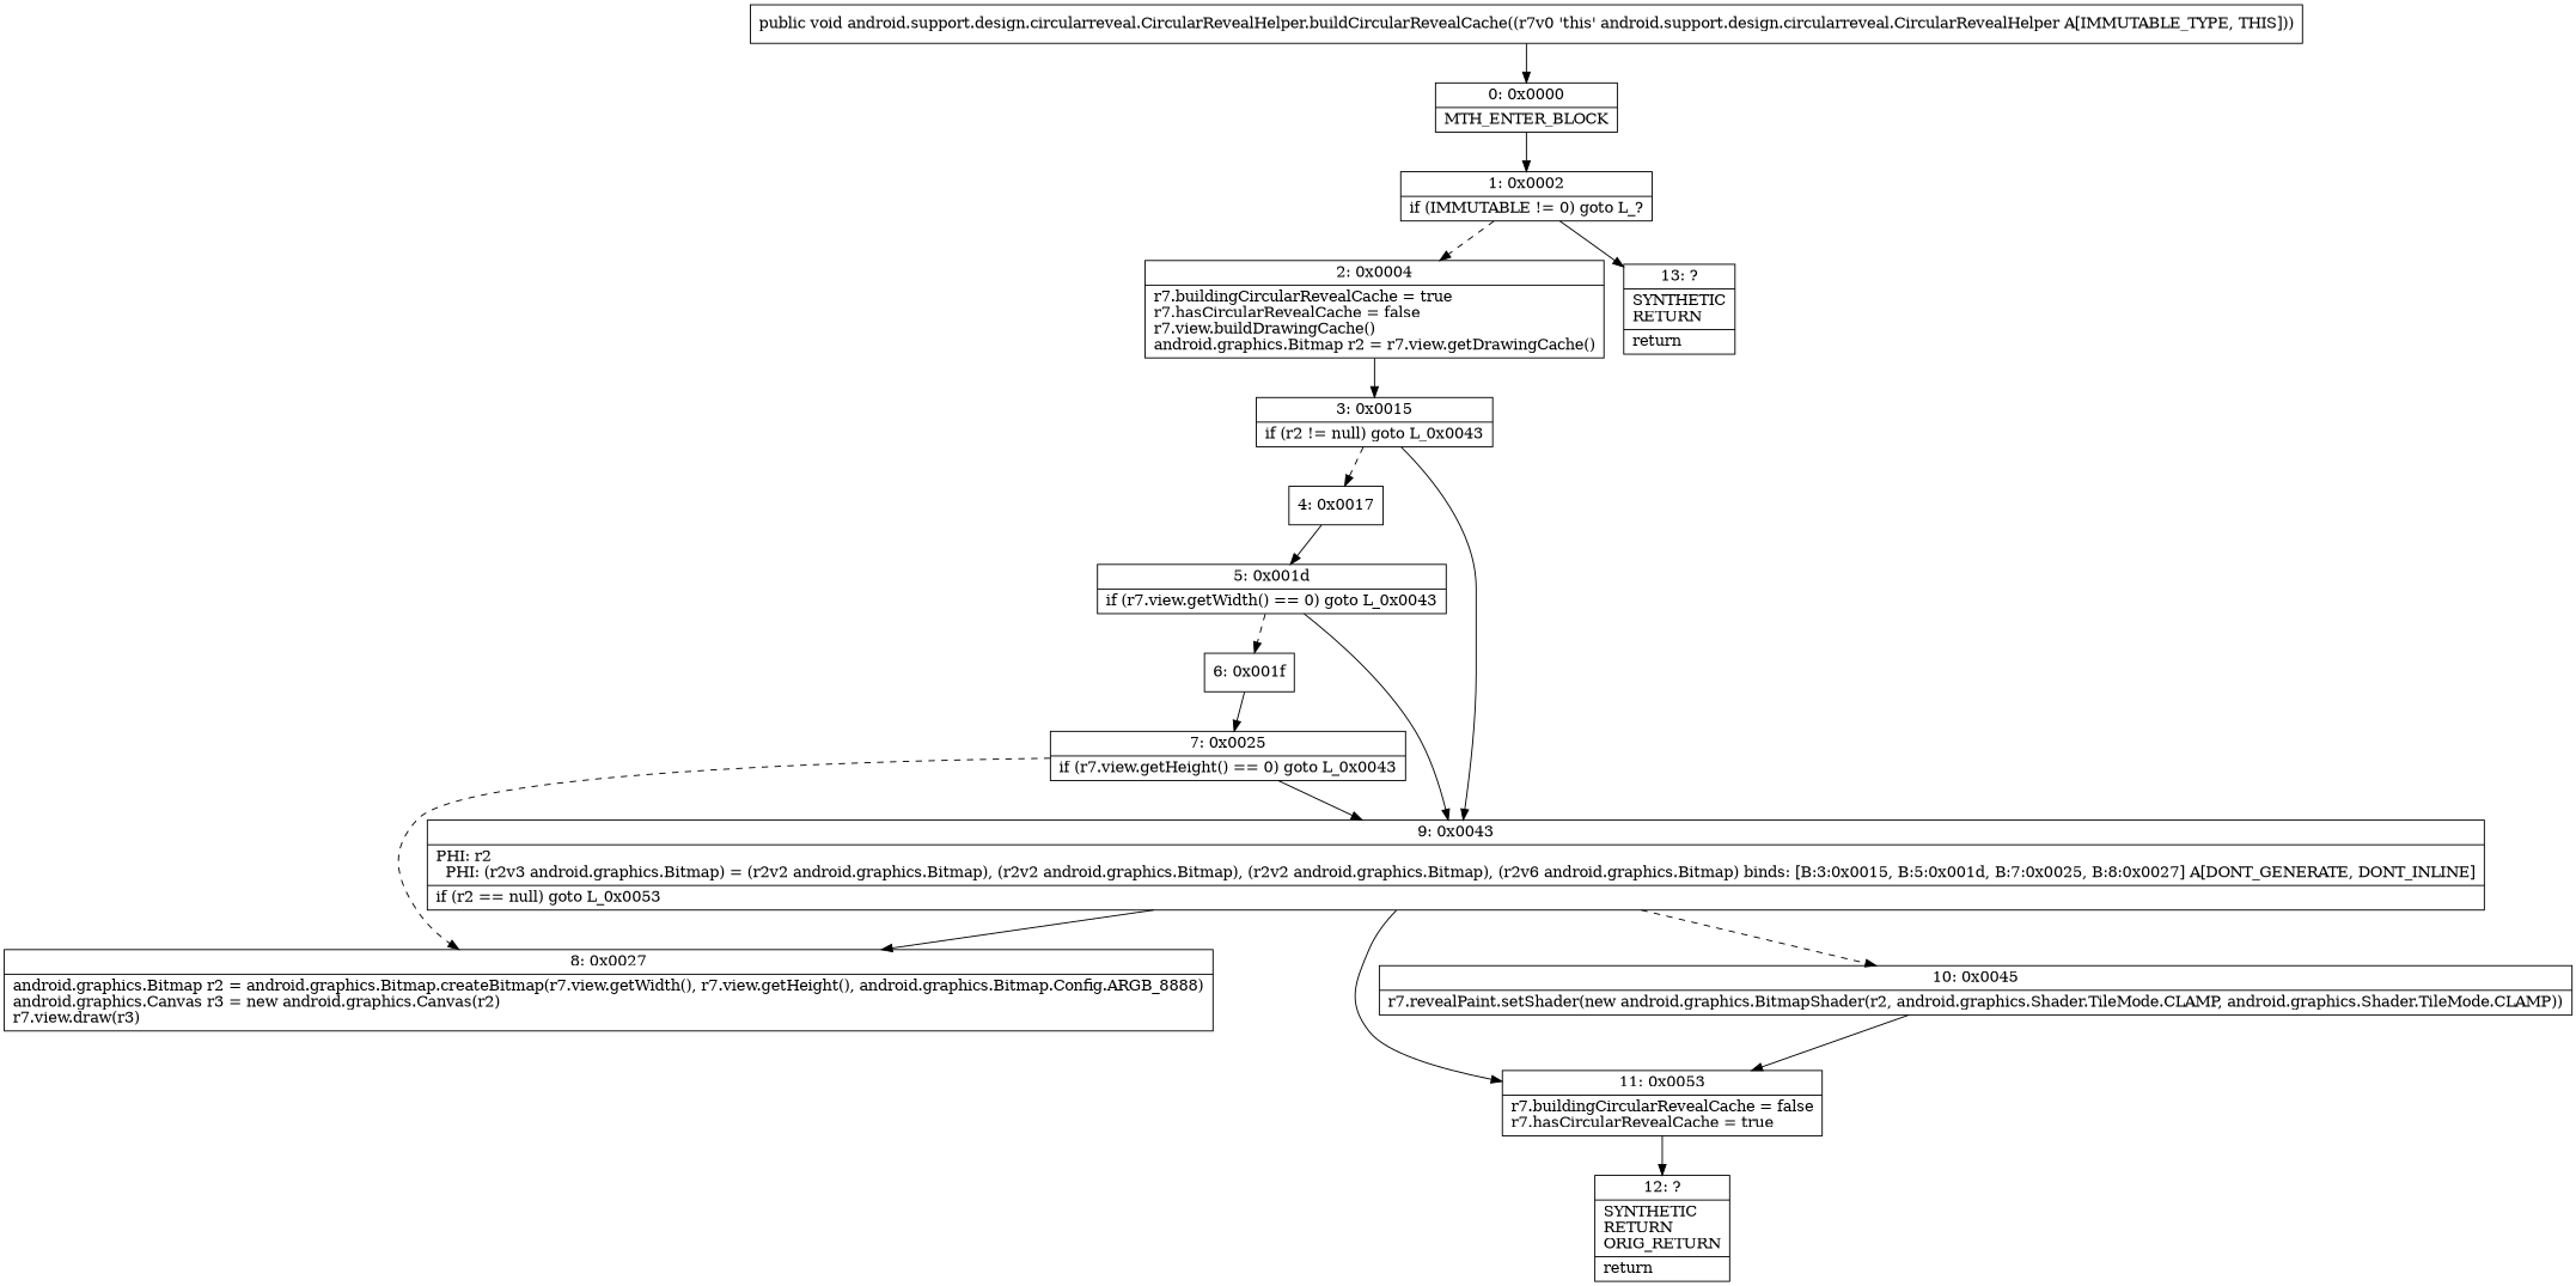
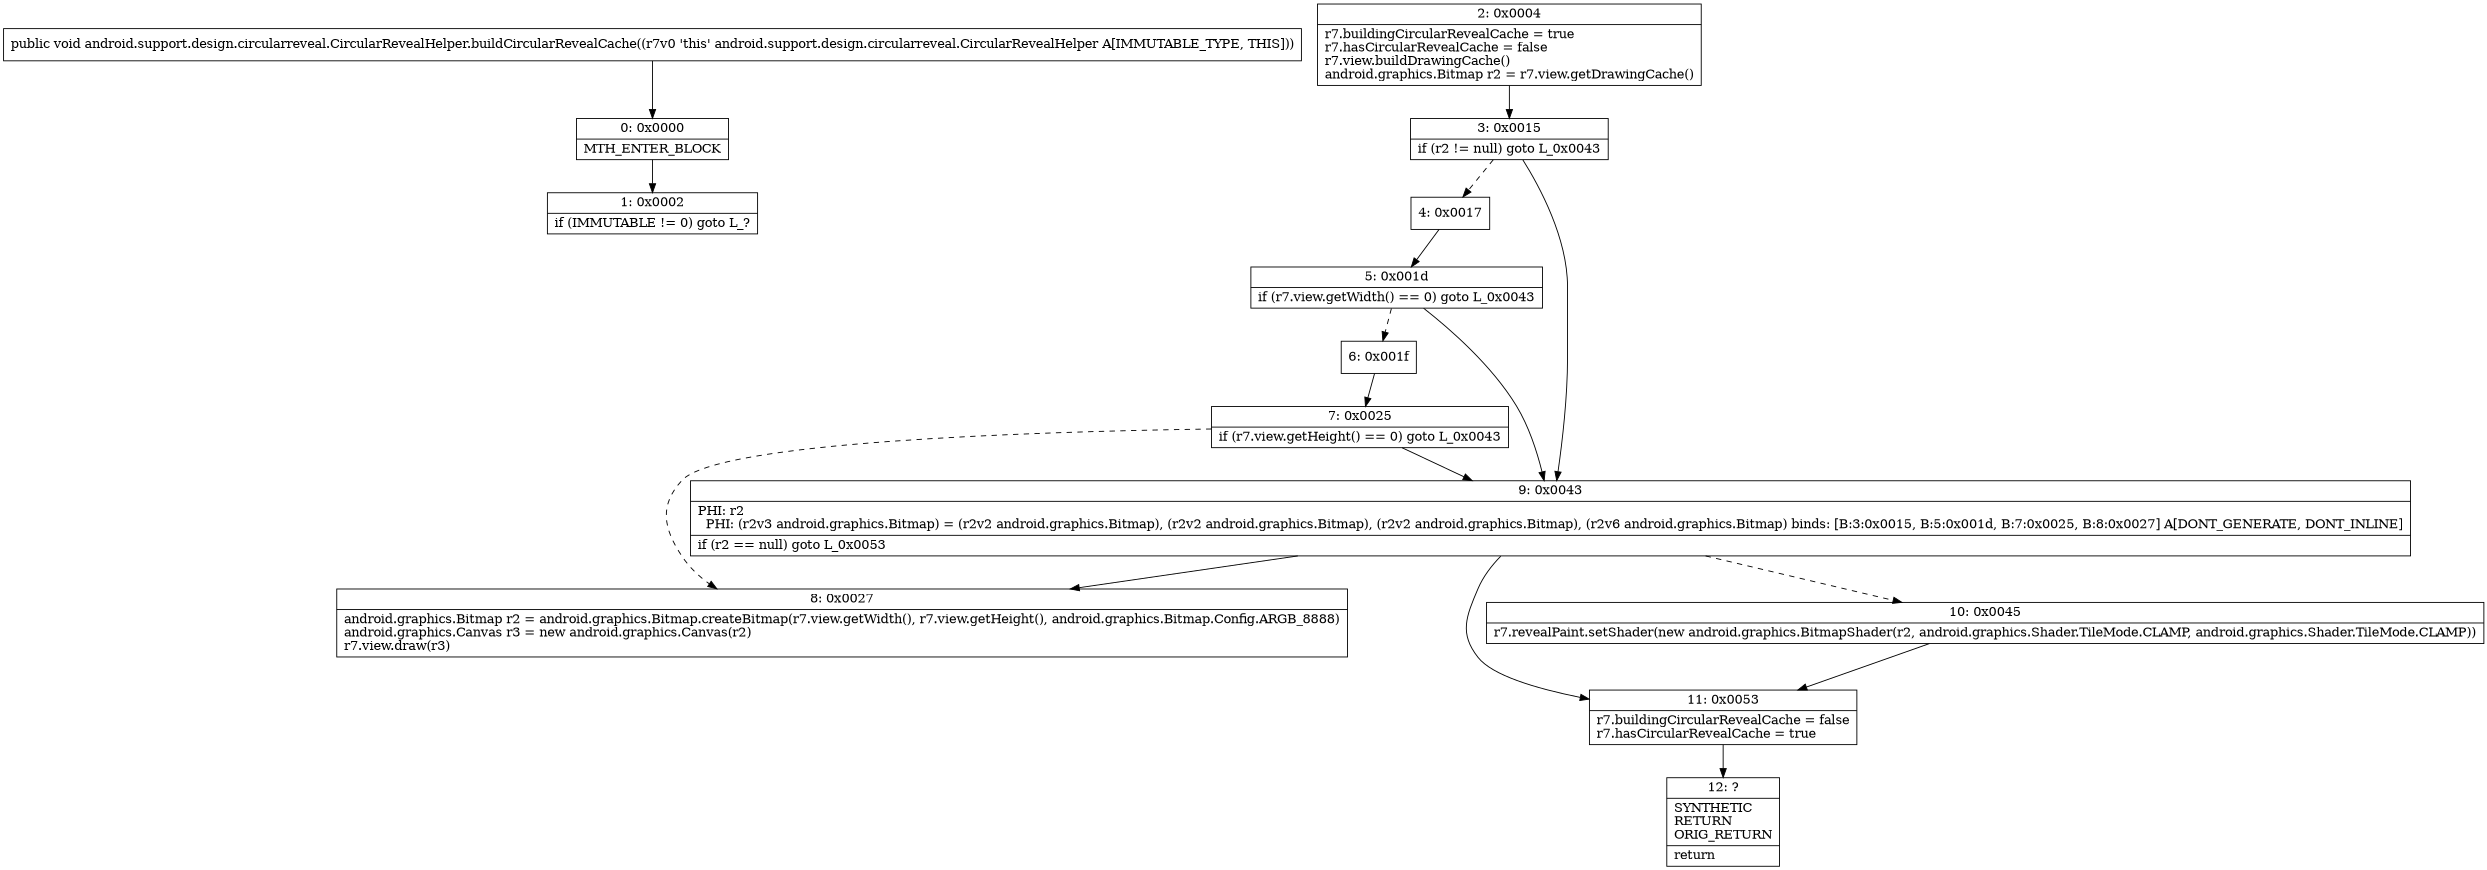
  digraph {
    node [shape=record]
    n1 [label="{0\:\ 0x0000|MTH_ENTER_BLOCK\l}"]
    n2 [label="{1\:\ 0x0002|if (IMMUTABLE != 0) goto L_?\l}"]
    n3 [label="{2\:\ 0x0004|r7.buildingCircularRevealCache = true\lr7.hasCircularRevealCache = false\lr7.view.buildDrawingCache()\landroid.graphics.Bitmap r2 = r7.view.getDrawingCache()\l}"]
-   n4 [label="{13\:\ ?|SYNTHETIC\lRETURN\l|return\l}"]
    n5 [label="{3\:\ 0x0015|if (r2 != null) goto L_0x0043\l}"]
    n6 [label="{4\:\ 0x0017}"]
    n7 [label="{9\:\ 0x0043|PHI: r2 \l  PHI: (r2v3 android.graphics.Bitmap) = (r2v2 android.graphics.Bitmap), (r2v2 android.graphics.Bitmap), (r2v2 android.graphics.Bitmap), (r2v6 android.graphics.Bitmap) binds: [B:3:0x0015, B:5:0x001d, B:7:0x0025, B:8:0x0027] A[DONT_GENERATE, DONT_INLINE]\l|if (r2 == null) goto L_0x0053\l}"]
    n8 [label="{5\:\ 0x001d|if (r7.view.getWidth() == 0) goto L_0x0043\l}"]
    n9 [label="{8\:\ 0x0027|android.graphics.Bitmap r2 = android.graphics.Bitmap.createBitmap(r7.view.getWidth(), r7.view.getHeight(), android.graphics.Bitmap.Config.ARGB_8888)\landroid.graphics.Canvas r3 = new android.graphics.Canvas(r2)\lr7.view.draw(r3)\l}"]
    n10 [label="{10\:\ 0x0045|r7.revealPaint.setShader(new android.graphics.BitmapShader(r2, android.graphics.Shader.TileMode.CLAMP, android.graphics.Shader.TileMode.CLAMP))\l}"]
    n11 [label="{11\:\ 0x0053|r7.buildingCircularRevealCache = false\lr7.hasCircularRevealCache = true\l}"]
    n12 [label="{6\:\ 0x001f}"]
    n13 [label="{7\:\ 0x0025|if (r7.view.getHeight() == 0) goto L_0x0043\l}"]
    n14 [label="{12\:\ ?|SYNTHETIC\lRETURN\lORIG_RETURN\l|return\l}"]
    n15 [label="{public void android.support.design.circularreveal.CircularRevealHelper.buildCircularRevealCache((r7v0 'this' android.support.design.circularreveal.CircularRevealHelper A[IMMUTABLE_TYPE, THIS])) }"]
    n1 -> n2
-   n2 -> n3 [style=dashed]
-   n2 -> n4
    n3 -> n5
    n5 -> n6 [style=dashed]
    n5 -> n7
    n6 -> n8
    n7 -> n9
    n7 -> n10 [style=dashed]
    n7 -> n11
    n8 -> n7
    n8 -> n12 [style=dashed]
    n10 -> n11
    n11 -> n14
    n12 -> n13
    n13 -> n7
    n13 -> n9 [style=dashed]
    n15 -> n1
  }
